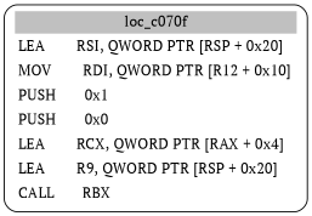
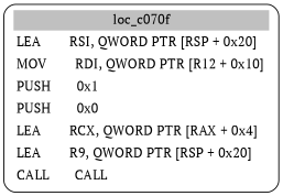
  digraph {
    fontname="PT Serif"
-   n1 [fontname="PT Serif" label=<<table border="0" cellborder="0" cellpadding="3"><tr><td align="center" colspan="2" bgcolor="grey">loc_c070f</td></tr><tr><td align="left">LEA        RSI, QWORD PTR [RSP + 0x20]</td></tr><tr><td align="left">MOV        RDI, QWORD PTR [R12 + 0x10]</td></tr><tr><td align="left">PUSH       0x1</td></tr><tr><td align="left">PUSH       0x0</td></tr><tr><td align="left">LEA        RCX, QWORD PTR [RAX + 0x4]</td></tr><tr><td align="left">LEA        R9, QWORD PTR [RSP + 0x20]</td></tr><tr><td align="left">CALL       RBX</td></tr></table>> shape=Mrecord]
+   n1 [fontname="PT Serif" label=<<table border="0" cellborder="0" cellpadding="3"><tr><td align="center" colspan="2" bgcolor="grey">loc_c070f</td></tr><tr><td align="left">LEA        RSI, QWORD PTR [RSP + 0x20]</td></tr><tr><td align="left">MOV        RDI, QWORD PTR [R12 + 0x10]</td></tr><tr><td align="left">PUSH       0x1</td></tr><tr><td align="left">PUSH       0x0</td></tr><tr><td align="left">LEA        RCX, QWORD PTR [RAX + 0x4]</td></tr><tr><td align="left">LEA        R9, QWORD PTR [RSP + 0x20]</td></tr><tr><td align="left">CALL       CALL</td></tr></table>> shape=Mrecord]
  }
